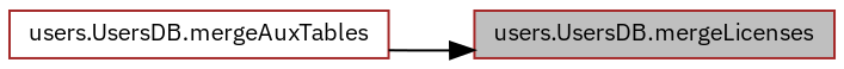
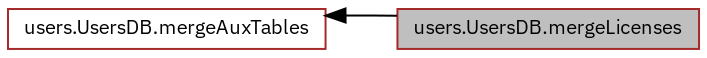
  digraph {
    rankdir=RL
    fontname="IBM Plex Sans"
    node [color=brown fontname="IBM Plex Sans" fontsize=10 shape=record style=filled]
    n1 [fillcolor=grey75 fontcolor=black height=0.2 label="users.UsersDB.mergeLicenses" width=0.4]
    n2 [fillcolor=white height=0.2 label="users.UsersDB.mergeAuxTables" width=0.4]
-   n1 -> n2 [color=black dir=back fontname="IBM Plex Sans" fontsize=10 labelfontname=Helvetica labelfontsize=10 style=solid]
+   n2 -> n1 [color=black dir=back fontname="IBM Plex Sans" fontsize=10 labelfontname=Helvetica labelfontsize=10 style=solid]
  }
